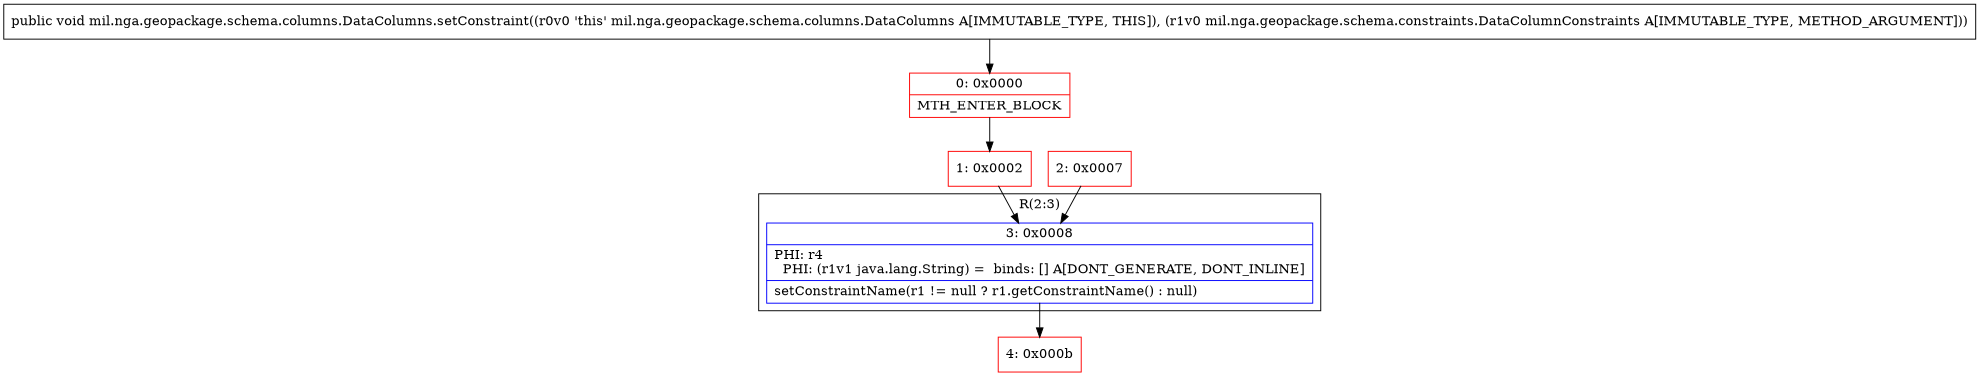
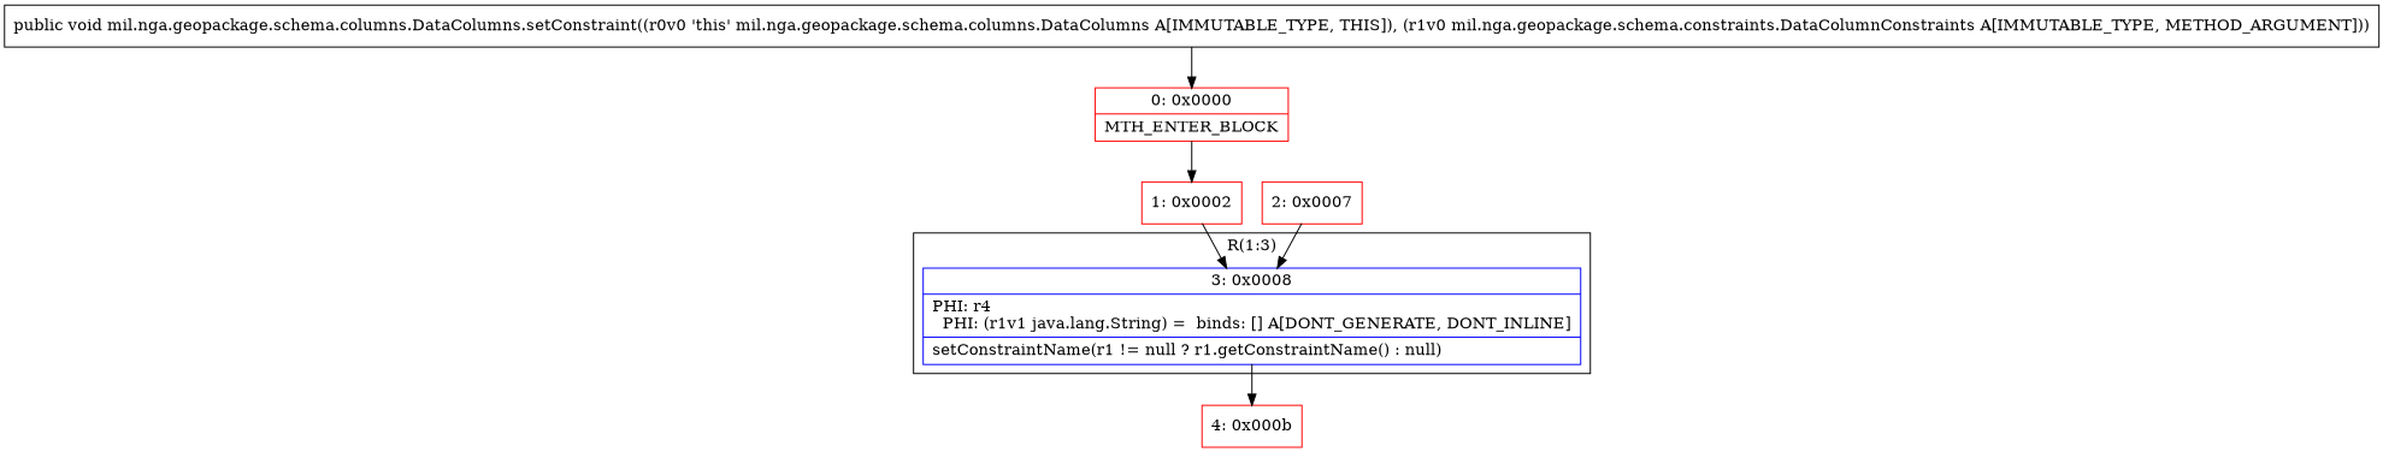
  digraph {
    node [color=red shape=record]
    n1 [color=blue label="{3\:\ 0x0008|PHI: r4 \l  PHI: (r1v1 java.lang.String) =  binds: [] A[DONT_GENERATE, DONT_INLINE]\l|setConstraintName(r1 != null ? r1.getConstraintName() : null)\l}"]
    n2 [label="{4\:\ 0x000b}"]
    n3 [label="{0\:\ 0x0000|MTH_ENTER_BLOCK\l}"]
    n4 [label="{1\:\ 0x0002}"]
    n5 [label="{2\:\ 0x0007}"]
    n6 [label="{public void mil.nga.geopackage.schema.columns.DataColumns.setConstraint((r0v0 'this' mil.nga.geopackage.schema.columns.DataColumns A[IMMUTABLE_TYPE, THIS]), (r1v0 mil.nga.geopackage.schema.constraints.DataColumnConstraints A[IMMUTABLE_TYPE, METHOD_ARGUMENT])) }" color=""]
    subgraph cluster_1 {
-     label="R(2:3)"
+     label="R(1:3)"
      n1
    }
    n1 -> n2
    n3 -> n4
    n4 -> n1
    n5 -> n1
    n6 -> n3
  }
